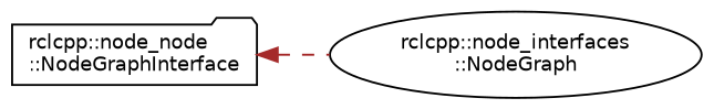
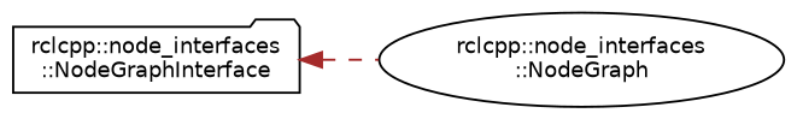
  digraph {
    rankdir=LR
    node [color=black fillcolor=white fontname=Helvetica fontsize=10 style=filled]
-   n1 [height=0.2 label="rclcpp::node_node\l::NodeGraphInterface" shape=folder width=0.4]
+   n1 [height=0.2 label="rclcpp::node_interfaces\l::NodeGraphInterface" shape=folder width=0.4]
    n2 [height=0.2 label="rclcpp::node_interfaces\l::NodeGraph" shape=ellipse width=0.4]
    n1 -> n2 [color=brown dir=back fontname=Helvetica fontsize=10 labelfontname=Helvetica labelfontsize=10 style=dashed]
  }
